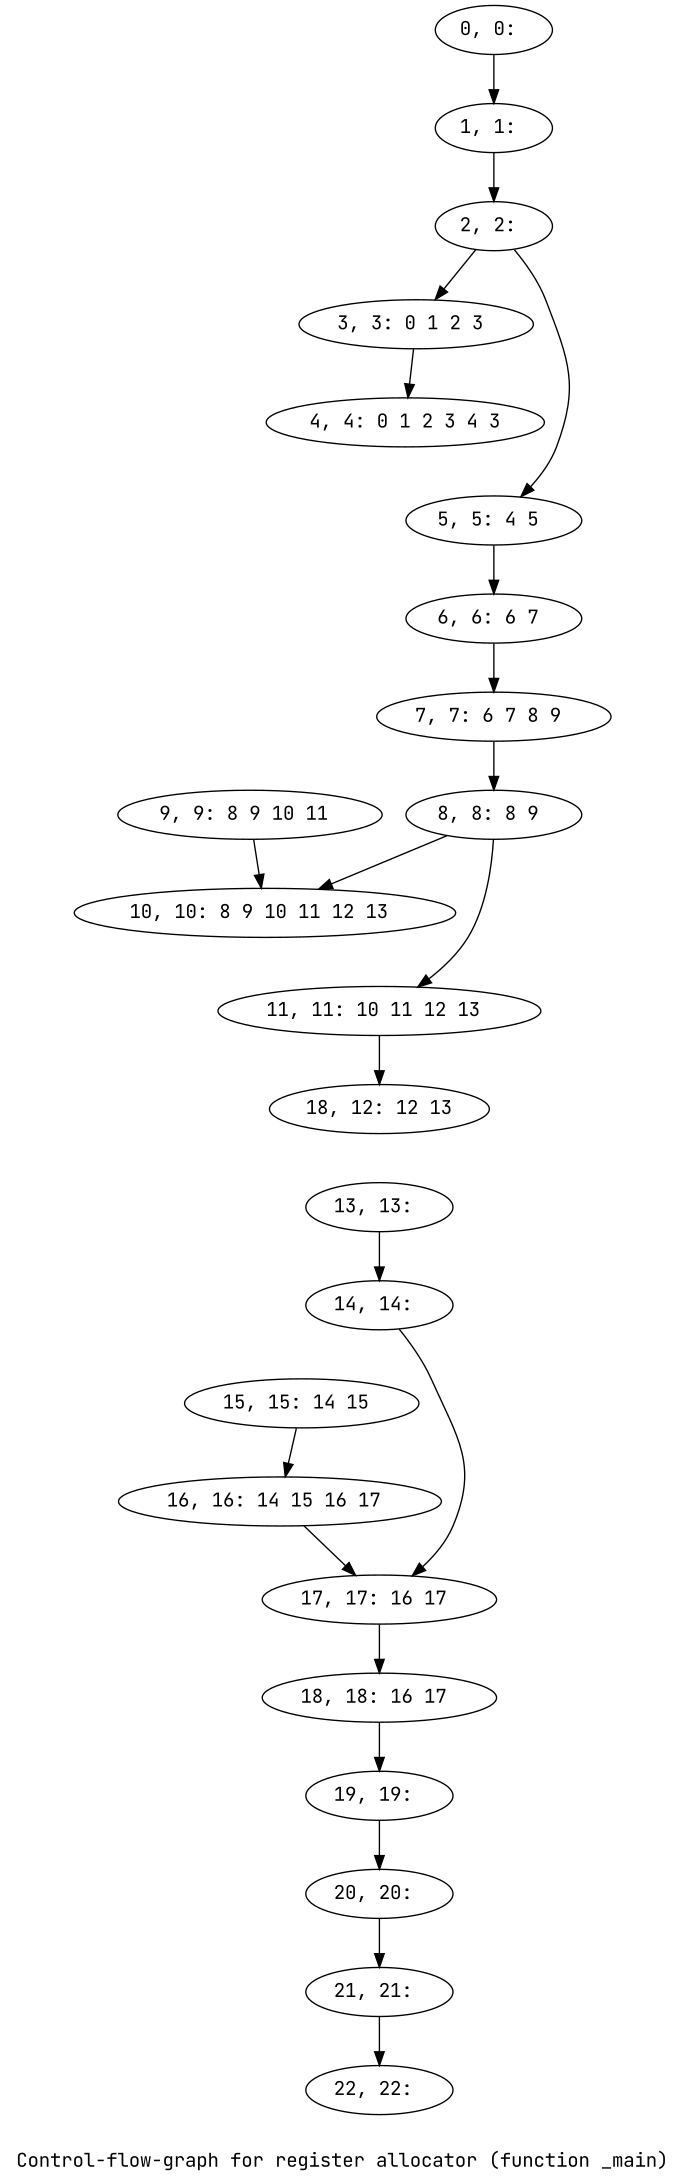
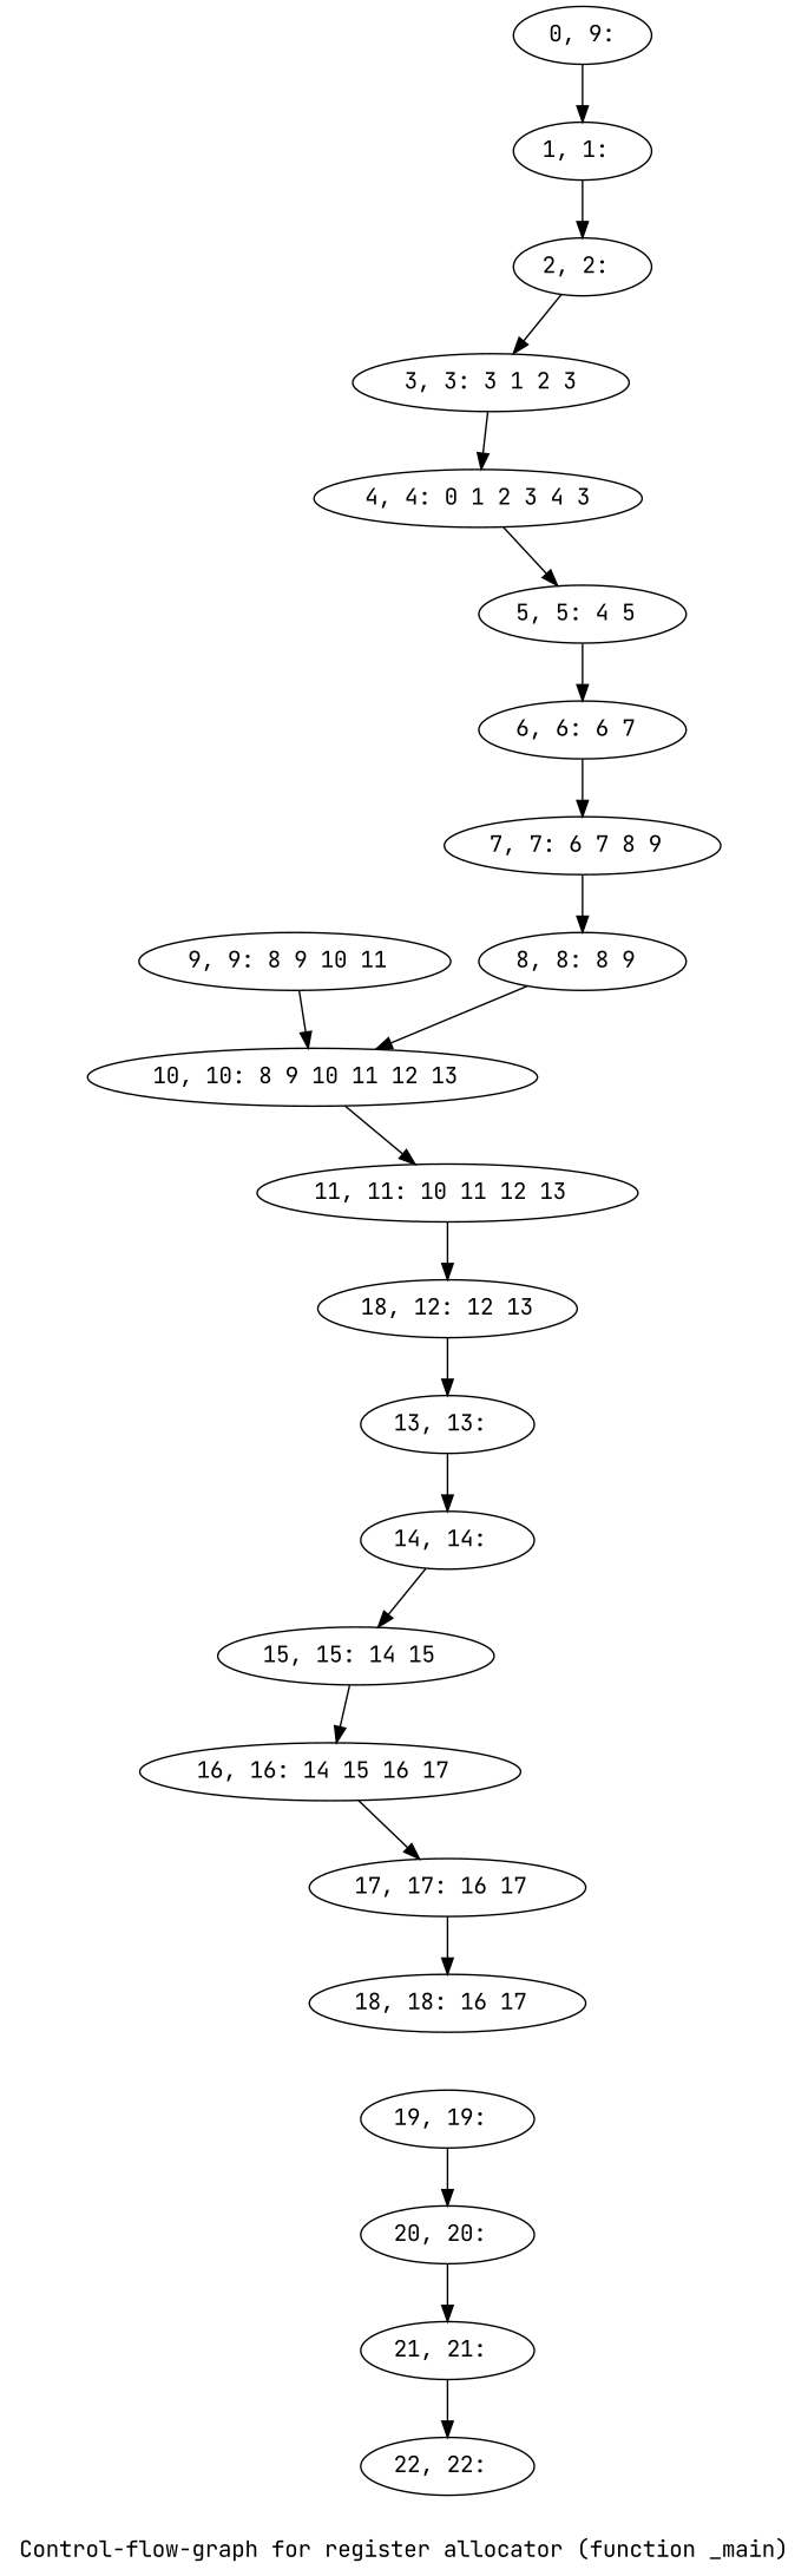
  digraph {
    fontname="JetBrains Mono"
    label="Control-flow-graph for register allocator (function _main)"
    node [fontname="JetBrains Mono"]
    edge [fontname="JetBrains Mono"]
-   n1 [label="0, 0: "]
+   n1 [label="0, 9:"]
    n2 [label="1, 1: "]
    n3 [label="2, 2: "]
-   n4 [label="3, 3: 0 1 2 3 "]
+   n4 [label="3, 3: 3 1 2 3"]
    n5 [label="4, 4: 0 1 2 3 4 3"]
    n6 [label="5, 5: 4 5 "]
    n7 [label="6, 6: 6 7 "]
    n8 [label="7, 7: 6 7 8 9 "]
    n9 [label="8, 8: 8 9 "]
    n10 [label="10, 10: 8 9 10 11 12 13 "]
    n11 [label="9, 9: 8 9 10 11 "]
    n12 [label="11, 11: 10 11 12 13 "]
    n13 [label="18, 12: 12 13"]
    n14 [label="13, 13: "]
    n15 [label="14, 14: "]
    n16 [label="15, 15: 14 15 "]
    n17 [label="16, 16: 14 15 16 17 "]
    n18 [label="17, 17: 16 17 "]
    n19 [label="18, 18: 16 17 "]
    n20 [label="19, 19: "]
    n21 [label="20, 20: "]
    n22 [label="21, 21: "]
    n23 [label="22, 22: "]
    n1 -> n2
    n2 -> n3
    n3 -> n4
    n4 -> n5
-   n3 -> n6
+   n5 -> n6
    n6 -> n7
    n7 -> n8
    n8 -> n9
    n9 -> n10
-   n9 -> n12
+   n10 -> n12
    n11 -> n10
    n12 -> n13
+   n13 -> n14
    n14 -> n15
-   n15 -> n18
+   n15 -> n16
    n16 -> n17
    n17 -> n18
    n18 -> n19
-   n19 -> n20
    n20 -> n21
    n21 -> n22
    n22 -> n23
  }
